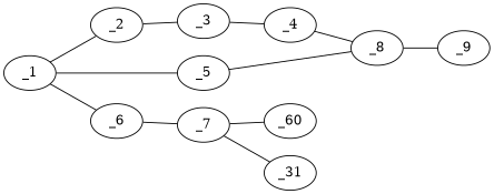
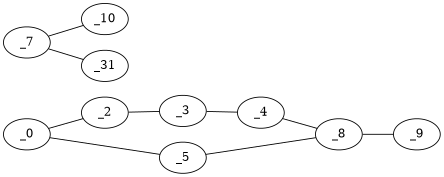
  graph {
    rankdir=LR
    node [charge=0 chem=1 symbol="C  "]
    edge [valence=1]
-   _1 [x=5.3147 y=-0.3061]
+   _1 [x=5.3147 y=-0.3061 label=_0]
    _2 [x=4.8369 y=1.6425]
    _5 [x=7.0194 y=-1.3507]
-   _6 [x=3.7796 y=-1.5492]
    _3 [x=5.5735 y=0.6599]
    _8 [x=7.7966 y=-0.7214]
    _7 [x=2.866 y=-1.1425]
    _4 [x=7.4382 y=0.2122]
    _9 [x=8.7625 y=-0.9802]
-   _10 [x=2.9706 y=-0.148 label=_60]
+   _10 [x=2.9706 y=-0.148]
    n11 [chem=2 label=_31 symbol="O  " x=2 y=-1.6425]
    _1 -- _2
    _1 -- _5
-   _1 -- _6
    _2 -- _3
    _5 -- _8
-   _6 -- _7
    _3 -- _4
    _8 -- _9 [valence=2]
    _7 -- _10
    _7 -- n11
    _4 -- _8
  }
